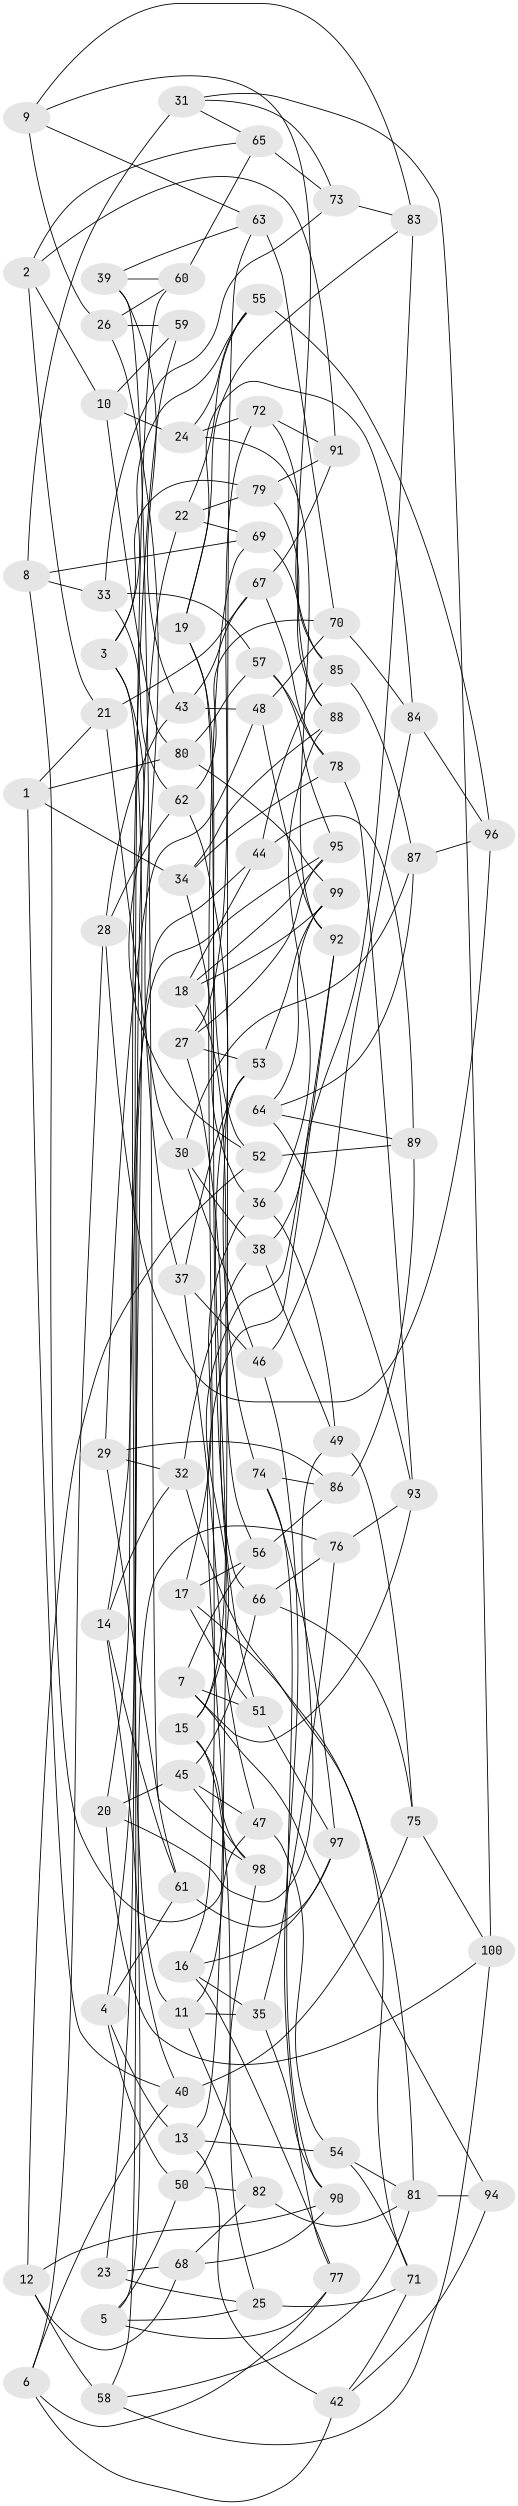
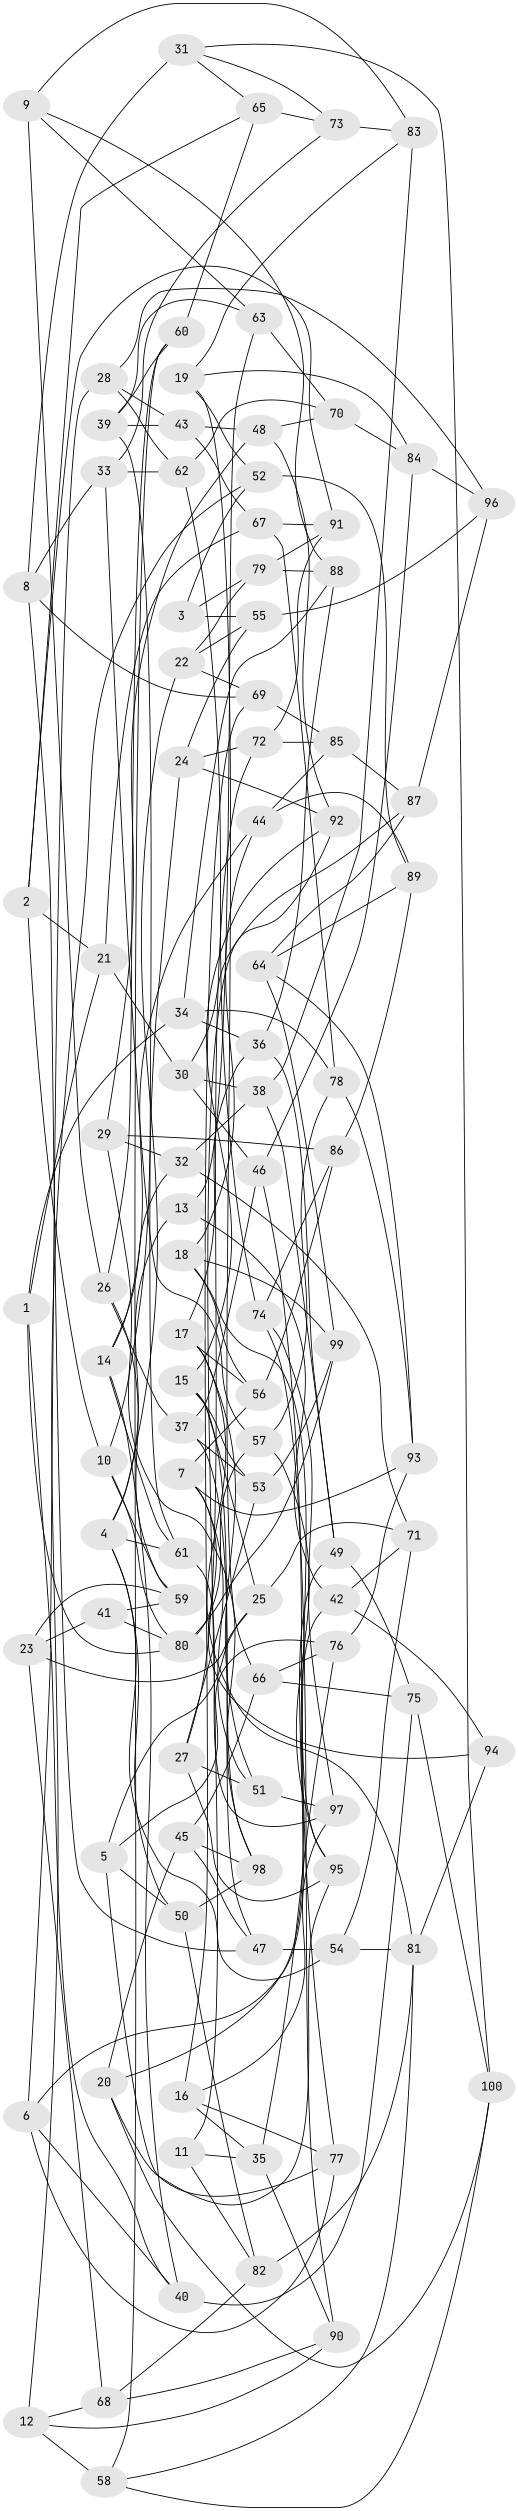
  graph {
    fontname="JetBrains Mono"
    rankdir=LR
    node [color=gray90 fontname="JetBrains Mono" style=filled]
    edge [fontname="JetBrains Mono"]
    1
    21
    34
    40
    80
    30
    67
    88
    36
    78
    75
    99
    57
    2
    10
    65
    91
    24
    59
    73
    3
    11
    52
    55
    79
    35
    82
    92
    89
    96
    4
    13
    22
    50
    61
    42
    63
    54
    69
    98
    97
    5
    25
    76
    77
    71
    93
    6
    28
    43
    62
    94
    7
    51
    56
    86
    8
    31
    33
    47
    100
    85
    9
    26
    83
    37
    60
    70
    72
    90
    81
    12
    58
    68
    14
    32
    44
    38
    15
    53
    16
    17
    49
    18
    95
    19
    66
    84
    20
    45
    46
    87
    23
+   41
    27
    48
    74
    29
    39
    64
    1 -- 21
    1 -- 34
    1 -- 40
    1 -- 80
    21 -- 30
    21 -- 67
    34 -- 88
    34 -- 36
    34 -- 78
    40 -- 75
    80 -- 99
    80 -- 57
    30 -- 38
    30 -- 46
    30 -- 87
    67 -- 78
    67 -- 91
    36 -- 88
    36 -- 49
    78 -- 93
    75 -- 100
    57 -- 78
    57 -- 95
    2 -- 21
    2 -- 10
    2 -- 65
    2 -- 91
    10 -- 80
    10 -- 24
    10 -- 59
    65 -- 73
    24 -- 55
    24 -- 92
    24 -- 72
    73 -- 83
-   3 -- 11
    3 -- 52
    3 -- 55
    3 -- 79
    11 -- 35
    11 -- 82
    11 -- 92
    52 -- 89
    55 -- 96
    79 -- 88
    79 -- 91
    35 -- 76
    35 -- 90
    82 -- 81
    4 -- 13
    4 -- 22
    4 -- 50
    4 -- 61
    13 -- 42
    13 -- 63
-   13 -- 54
+   4 -- 54
    22 -- 55
    22 -- 79
    22 -- 69
    50 -- 82
    50 -- 98
    61 -- 97
    42 -- 71
    42 -- 94
    63 -- 70
    54 -- 71
    54 -- 81
    69 -- 85
    5 -- 50
    5 -- 25
    5 -- 76
    5 -- 77
    25 -- 71
    76 -- 93
    6 -- 40
    6 -- 42
    6 -- 77
    6 -- 28
    28 -- 96
    28 -- 43
    28 -- 62
    43 -- 67
    43 -- 48
    62 -- 70
    62 -- 74
    7 -- 93
    7 -- 94
    7 -- 51
    7 -- 56
    51 -- 97
    56 -- 86
    86 -- 89
    8 -- 69
    8 -- 31
    8 -- 33
    8 -- 47
    31 -- 65
    31 -- 73
    31 -- 100
    33 -- 57
    33 -- 73
    33 -- 62
    47 -- 54
    85 -- 87
    9 -- 88
    9 -- 63
    9 -- 26
    9 -- 83
    26 -- 59
    26 -- 37
    26 -- 60
    37 -- 47
    37 -- 53
    37 -- 46
    60 -- 65
    70 -- 84
    72 -- 91
    72 -- 85
    81 -- 94
    12 -- 52
    12 -- 90
    12 -- 58
    12 -- 68
    58 -- 100
    58 -- 60
    58 -- 81
    68 -- 82
    68 -- 90
    14 -- 40
    14 -- 61
    14 -- 32
    14 -- 44
    32 -- 71
    32 -- 38
    44 -- 89
    44 -- 85
    38 -- 83
    38 -- 49
    15 -- 92
    15 -- 98
    15 -- 25
    15 -- 53
    53 -- 99
    16 -- 35
    16 -- 69
    16 -- 97
    16 -- 77
    17 -- 36
    17 -- 51
    17 -- 56
    17 -- 81
    49 -- 75
    18 -- 99
    18 -- 56
    18 -- 44
    18 -- 95
    19 -- 52
    19 -- 83
    19 -- 66
    19 -- 84
    66 -- 75
    66 -- 76
    84 -- 96
    20 -- 100
    20 -- 49
    20 -- 95
    20 -- 45
    45 -- 98
    45 -- 47
    45 -- 66
    46 -- 77
    46 -- 84
    87 -- 96
    23 -- 59
    23 -- 25
    23 -- 68
+   23 -- 41
+   41 -- 80
+   41 -- 59
    27 -- 51
    27 -- 72
    27 -- 53
    27 -- 95
    48 -- 92
    48 -- 70
    74 -- 97
    74 -- 86
    74 -- 90
    29 -- 98
    29 -- 86
    29 -- 32
    29 -- 48
    39 -- 61
    39 -- 63
    39 -- 43
    39 -- 60
    64 -- 99
    64 -- 89
    64 -- 93
    64 -- 87
  }
